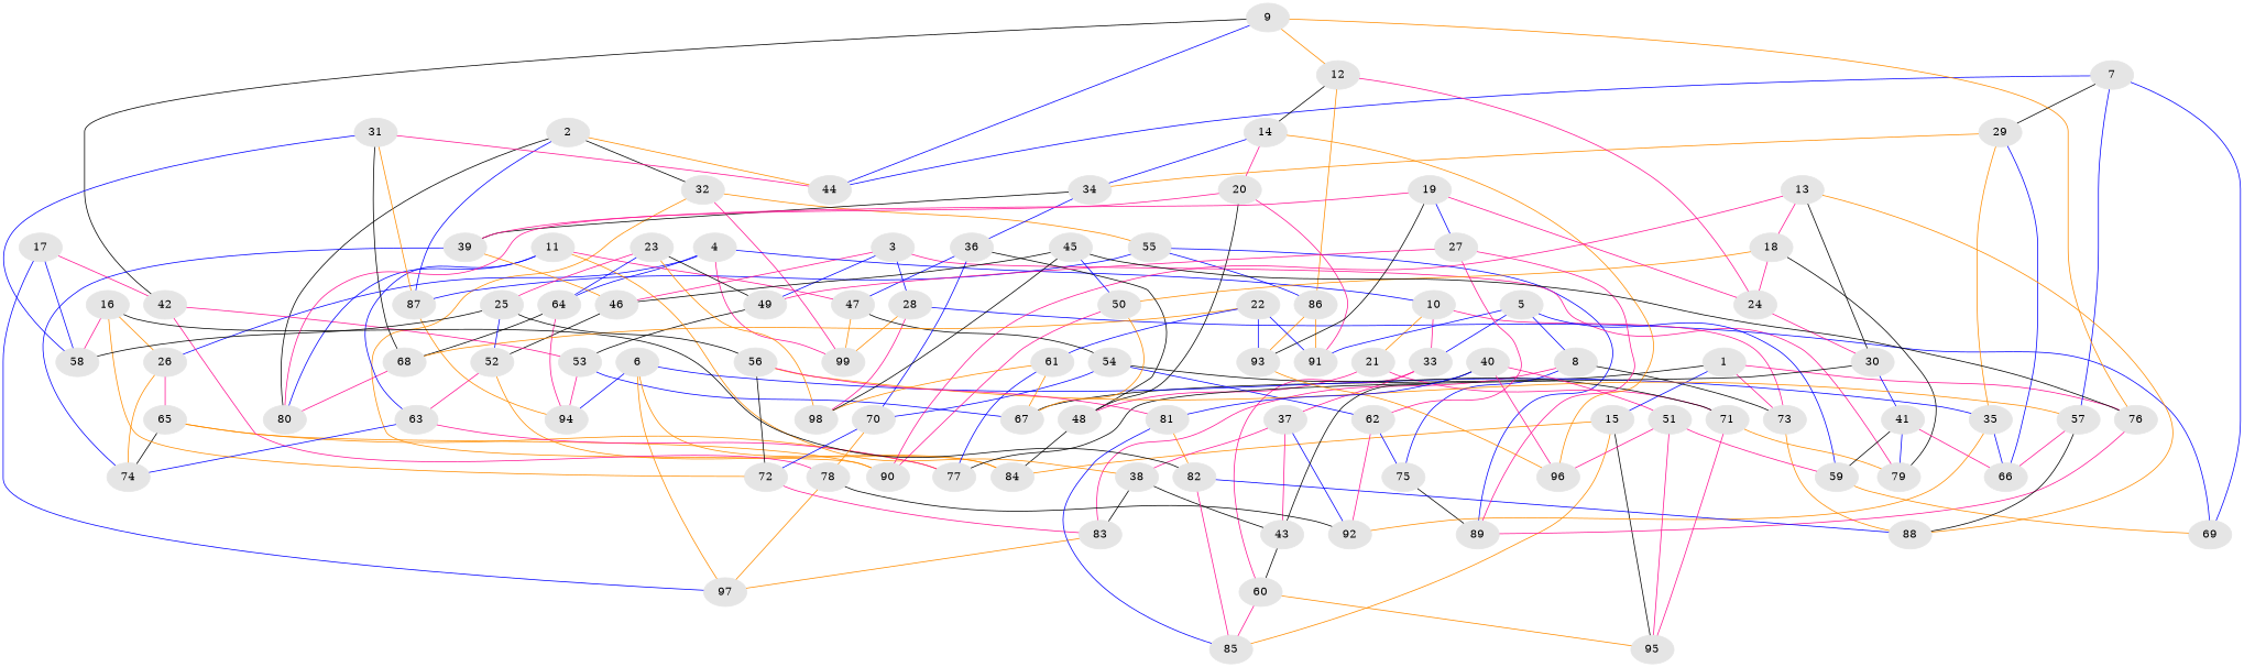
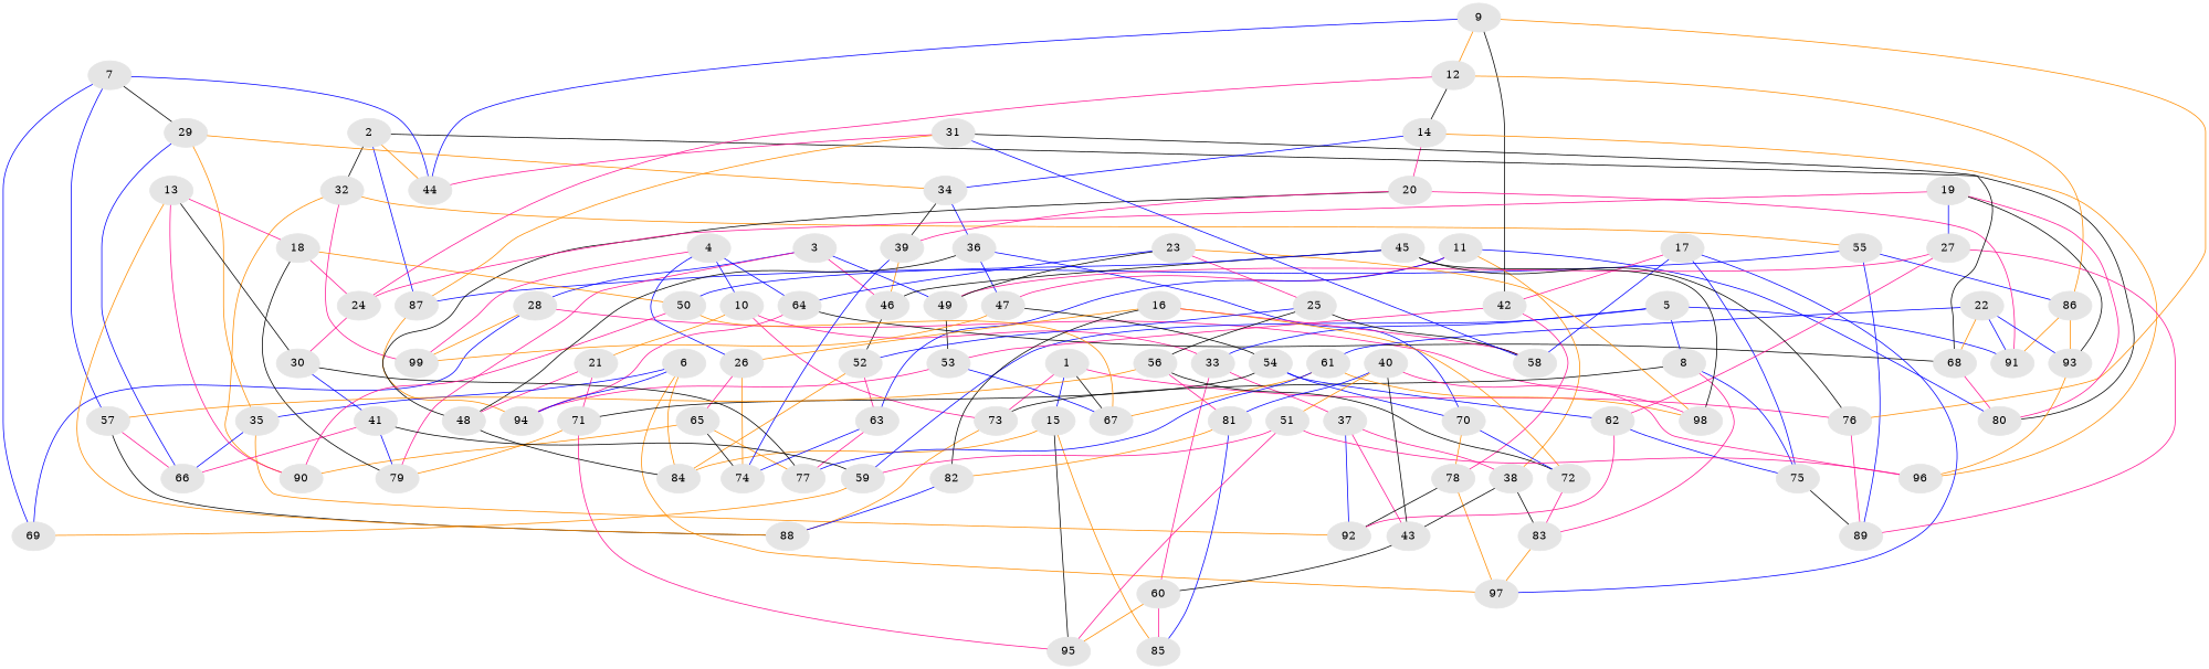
  graph {
    node [color=gray90 style=filled]
    edge [color=deeppink]
    1
    15
    67
    73
    76
    84
    85
    95
    88
    89
    2
    32
    44
    80
    87
    99
    90
    55
    94
    3
    28
    46
    49
    79
    69
    98
    52
    53
    4
    10
    26
    64
    33
    21
    65
    74
    68
    5
    8
    59
    91
    75
    83
    37
    60
    6
    35
    97
    66
    92
    7
    29
    57
    34
    9
    12
    42
    14
    24
    86
    78
    48
    71
    11
    38
    47
    63
    43
    54
    77
    20
    96
    30
    93
    13
    18
    50
    41
    39
    36
    16
    58
    72
    82
    17
    19
    27
    62
    22
    61
    23
    25
    56
    81
    31
    70
    40
    51
    45
    1 -- 15 [color=blue]
    1 -- 67 [color=black]
    1 -- 73
    1 -- 76
    15 -- 84 [color=darkorange]
    15 -- 85 [color=darkorange]
    15 -- 95 [color=black]
    73 -- 88 [color=darkorange]
    76 -- 89
    2 -- 32 [color=black]
    2 -- 44 [color=darkorange]
    2 -- 80 [color=black]
    2 -- 87 [color=blue]
    32 -- 99
    32 -- 90 [color=darkorange]
    32 -- 55 [color=darkorange]
    87 -- 94 [color=darkorange]
    55 -- 89 [color=blue]
    55 -- 87 [color=blue]
    55 -- 86 [color=blue]
    3 -- 28 [color=blue]
    3 -- 46
    3 -- 49 [color=blue]
    3 -- 79
    28 -- 99 [color=darkorange]
    28 -- 69 [color=blue]
    28 -- 98
    46 -- 52 [color=black]
    49 -- 53 [color=black]
    52 -- 84 [color=darkorange]
    52 -- 63
    53 -- 67 [color=blue]
    53 -- 94
    4 -- 99
    4 -- 10 [color=blue]
    4 -- 26 [color=blue]
    4 -- 64 [color=blue]
    10 -- 73
    10 -- 33
    10 -- 21 [color=darkorange]
    26 -- 65
    26 -- 74 [color=darkorange]
    64 -- 94
    64 -- 68 [color=black]
    33 -- 37
    33 -- 60
    21 -- 48
    21 -- 71
    65 -- 90 [color=darkorange]
    65 -- 74 [color=black]
    65 -- 77 [color=darkorange]
    68 -- 80
    5 -- 33 [color=blue]
    5 -- 8 [color=blue]
    5 -- 59 [color=blue]
    5 -- 91 [color=blue]
    8 -- 73 [color=black]
    8 -- 75 [color=blue]
    8 -- 83
    59 -- 69 [color=darkorange]
    75 -- 89 [color=black]
    83 -- 97 [color=darkorange]
    37 -- 92 [color=blue]
    37 -- 38
    37 -- 43
    60 -- 85
    60 -- 95 [color=darkorange]
    6 -- 84 [color=darkorange]
    6 -- 94 [color=blue]
    6 -- 35 [color=blue]
    6 -- 97 [color=darkorange]
    35 -- 66 [color=blue]
    35 -- 92 [color=darkorange]
    7 -- 44 [color=blue]
    7 -- 69 [color=blue]
    7 -- 29 [color=black]
    7 -- 57 [color=blue]
    29 -- 35 [color=darkorange]
    29 -- 66 [color=blue]
    29 -- 34 [color=darkorange]
    57 -- 88 [color=black]
    57 -- 66
    34 -- 39 [color=black]
    34 -- 36 [color=blue]
    9 -- 76 [color=darkorange]
    9 -- 44 [color=blue]
    9 -- 12 [color=darkorange]
    9 -- 42 [color=black]
    12 -- 14 [color=black]
    12 -- 24
    12 -- 86 [color=darkorange]
    42 -- 53
    42 -- 78
    14 -- 34 [color=blue]
    14 -- 20
    14 -- 96 [color=darkorange]
    24 -- 30
    86 -- 91 [color=darkorange]
    86 -- 93 [color=darkorange]
    78 -- 97 [color=darkorange]
    78 -- 92 [color=black]
    48 -- 84 [color=black]
    71 -- 95
    71 -- 79 [color=darkorange]
    11 -- 80 [color=blue]
    11 -- 38 [color=darkorange]
    11 -- 47
    11 -- 63 [color=blue]
    38 -- 83 [color=black]
    38 -- 43 [color=black]
    47 -- 99 [color=darkorange]
    47 -- 54 [color=black]
    63 -- 74 [color=blue]
    63 -- 77
    43 -- 60 [color=black]
    54 -- 71 [color=black]
    54 -- 62 [color=blue]
    54 -- 70 [color=blue]
    20 -- 91
    20 -- 48 [color=black]
    20 -- 39
    30 -- 77 [color=black]
    30 -- 41 [color=blue]
    93 -- 96 [color=darkorange]
    13 -- 88 [color=darkorange]
    13 -- 90
    13 -- 30 [color=black]
    13 -- 18
    18 -- 79 [color=black]
    18 -- 24
    18 -- 50 [color=darkorange]
    50 -- 67 [color=darkorange]
    50 -- 90
    41 -- 79 [color=blue]
    41 -- 59 [color=black]
    41 -- 66
    39 -- 46 [color=darkorange]
    39 -- 74 [color=blue]
    36 -- 48 [color=black]
    36 -- 47 [color=blue]
    36 -- 70 [color=blue]
    16 -- 26 [color=darkorange]
    16 -- 58
    16 -- 72 [color=darkorange]
    16 -- 82 [color=black]
    72 -- 83
-   82 -- 85
    82 -- 88 [color=blue]
+   17 -- 75 [color=blue]
    17 -- 97 [color=blue]
    17 -- 42
    17 -- 58 [color=blue]
    19 -- 80
    19 -- 24
    19 -- 93 [color=black]
    19 -- 27 [color=blue]
    27 -- 89
    27 -- 49
    27 -- 62
    62 -- 75 [color=blue]
    62 -- 92
    22 -- 68 [color=darkorange]
    22 -- 91 [color=blue]
    22 -- 93 [color=blue]
    22 -- 61 [color=blue]
    61 -- 67 [color=darkorange]
    61 -- 98 [color=darkorange]
    61 -- 77 [color=blue]
    23 -- 49 [color=black]
    23 -- 98 [color=darkorange]
    23 -- 64 [color=blue]
    23 -- 25
    25 -- 52 [color=blue]
    25 -- 58 [color=black]
    25 -- 56 [color=black]
    56 -- 57 [color=darkorange]
    56 -- 72 [color=black]
    56 -- 81
    81 -- 85 [color=blue]
    81 -- 82 [color=darkorange]
    31 -- 44
    31 -- 87 [color=darkorange]
    31 -- 68 [color=black]
    31 -- 58 [color=blue]
    70 -- 78 [color=darkorange]
    70 -- 72 [color=blue]
    40 -- 43 [color=black]
    40 -- 96
    40 -- 81 [color=blue]
-   40 -- 51
+   40 -- 51 [color=darkorange]
    51 -- 95
    51 -- 59
    51 -- 96
    45 -- 76 [color=black]
    45 -- 46 [color=black]
    45 -- 98 [color=black]
    45 -- 50 [color=blue]
  }
